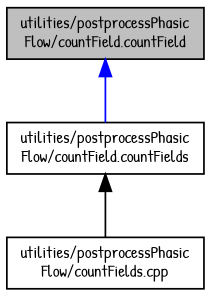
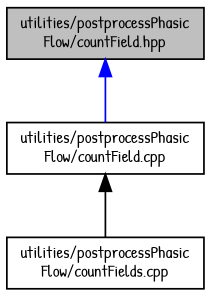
  digraph {
    fontname="Patrick Hand"
    node [color=black fillcolor=white fontname="Patrick Hand" fontsize=10 shape=record style=filled]
    edge [dir=back fontname="Patrick Hand" fontsize=10 labelfontname=Helvetica labelfontsize=10 style=solid]
-   n1 [fillcolor=grey75 fontcolor=black height=0.2 label="utilities/postprocessPhasic\lFlow/countField.countField" width=0.4]
-   n2 [height=0.2 label="utilities/postprocessPhasic\lFlow/countField.countFields" width=0.4]
+   n1 [fillcolor=grey75 fontcolor=black height=0.2 label="utilities/postprocessPhasic\lFlow/countField.hpp" width=0.4]
+   n2 [height=0.2 label="utilities/postprocessPhasic\lFlow/countField.cpp" width=0.4]
    n3 [height=0.2 label="utilities/postprocessPhasic\lFlow/countFields.cpp" width=0.4]
    n1 -> n2 [color=blue]
    n2 -> n3 [color=black]
  }
